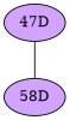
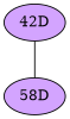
  graph {
    node [fillcolor="#D3A4FF" style=radial]
-   "42D" [label="47D"]
+   "42D"
    "58D"
    "42D" -- "58D" [penwidth=1]
  }
